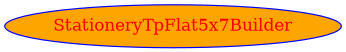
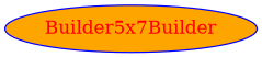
  digraph {
    concentrate=true
    rankdir=LR
    ranksep=2.0
    splines=ortho
-   StationeryTpFlat5x7Builder [fontcolor=red style=filled fillcolor=orange color=blue]
+   StationeryTpFlat5x7Builder [fontcolor=red style=filled fillcolor=orange color=blue label=Builder5x7Builder]
  }
